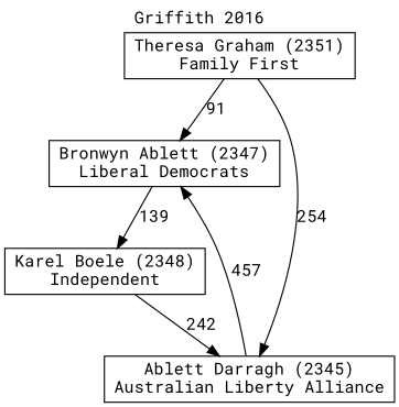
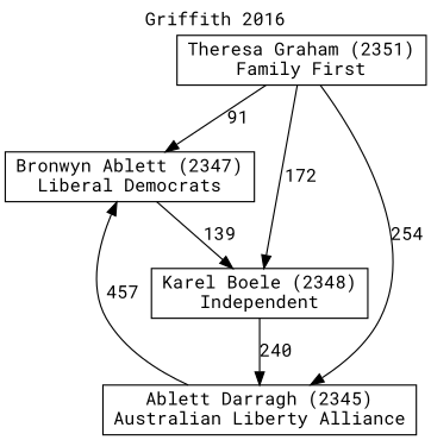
  digraph {
    fontname="Roboto Mono"
    label="Griffith 2016"
    labelloc=t
    mclimit=10
    node [fontname="Roboto Mono" shape=box]
    edge [fontname="Roboto Mono"]
    n1 [label="Bronwyn Ablett (2347)\nLiberal Democrats"]
    n2 [label="Karel Boele (2348)\nIndependent"]
    n3 [label="Ablett Darragh (2345)\nAustralian Liberty Alliance"]
    n4 [label="Theresa Graham (2351)\nFamily First"]
    n1 -> n2 [label=139]
-   n2 -> n3 [label=242]
+   n2 -> n3 [label=240]
    n3 -> n1 [label=457]
    n4 -> n1 [label=91]
+   n4 -> n2 [label=172]
    n4 -> n3 [label=254]
  }
